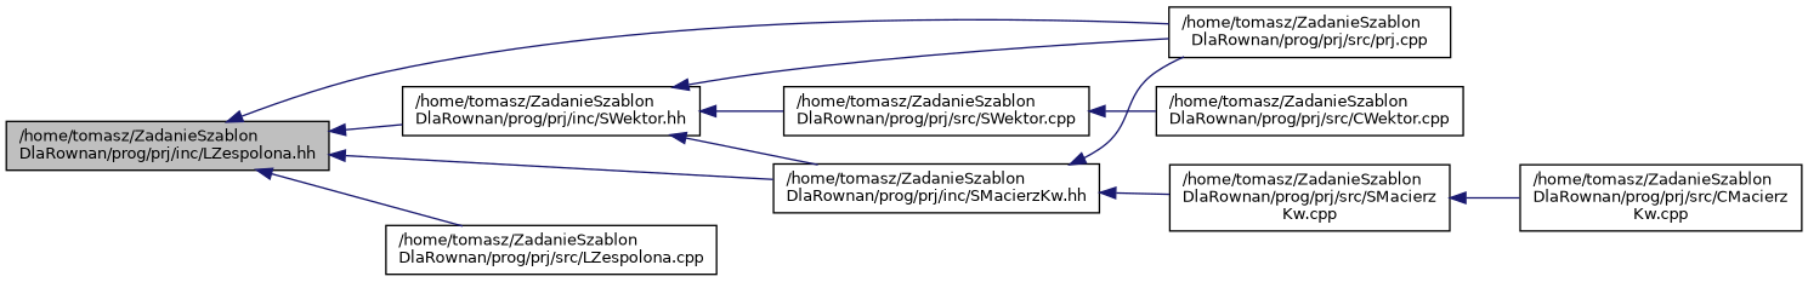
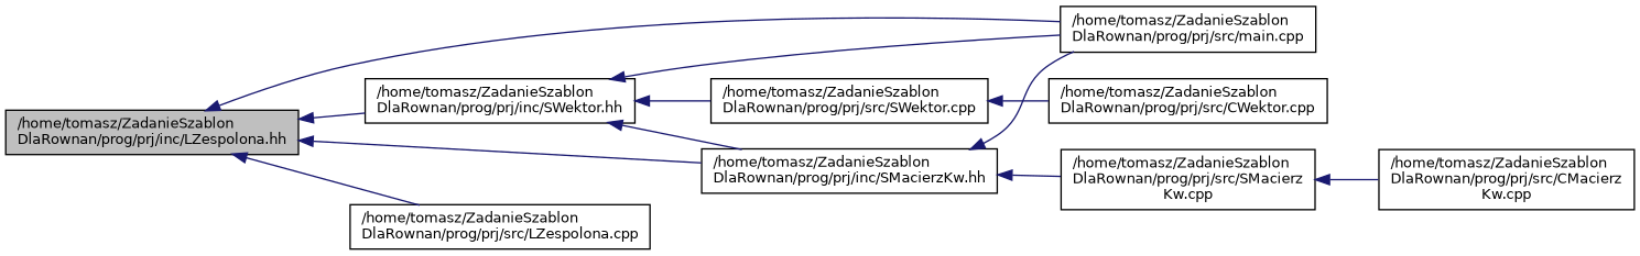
  digraph {
    rankdir=LR
    node [color=black fillcolor=white fontname=Helvetica fontsize=10 shape=record style=filled]
    edge [color=midnightblue dir=back fontname=Helvetica fontsize=10 labelfontname=Helvetica labelfontsize=10 style=solid]
    n1 [fillcolor=grey75 fontcolor=black height=0.2 label="/home/tomasz/ZadanieSzablon\lDlaRownan/prog/prj/inc/LZespolona.hh" width=0.4]
    n2 [height=0.2 label="/home/tomasz/ZadanieSzablon\lDlaRownan/prog/prj/inc/SWektor.hh" width=0.4]
    n3 [height=0.2 label="/home/tomasz/ZadanieSzablon\lDlaRownan/prog/prj/inc/SMacierzKw.hh" width=0.4]
-   n4 [height=0.2 label="/home/tomasz/ZadanieSzablon\lDlaRownan/prog/prj/src/prj.cpp" width=0.4]
+   n4 [height=0.2 label="/home/tomasz/ZadanieSzablon\lDlaRownan/prog/prj/src/main.cpp" width=0.4]
    n5 [height=0.2 label="/home/tomasz/ZadanieSzablon\lDlaRownan/prog/prj/src/LZespolona.cpp" width=0.4]
    n6 [height=0.2 label="/home/tomasz/ZadanieSzablon\lDlaRownan/prog/prj/src/SWektor.cpp" width=0.4]
    n7 [height=0.2 label="/home/tomasz/ZadanieSzablon\lDlaRownan/prog/prj/src/SMacierz\lKw.cpp" width=0.4]
    n8 [height=0.2 label="/home/tomasz/ZadanieSzablon\lDlaRownan/prog/prj/src/CMacierz\lKw.cpp" width=0.4]
    n9 [height=0.2 label="/home/tomasz/ZadanieSzablon\lDlaRownan/prog/prj/src/CWektor.cpp" width=0.4]
    n1 -> n2
    n1 -> n3
    n1 -> n4
    n1 -> n5
    n2 -> n3
    n2 -> n4
    n2 -> n6
    n3 -> n4
    n3 -> n7
    n6 -> n9
    n7 -> n8
  }
